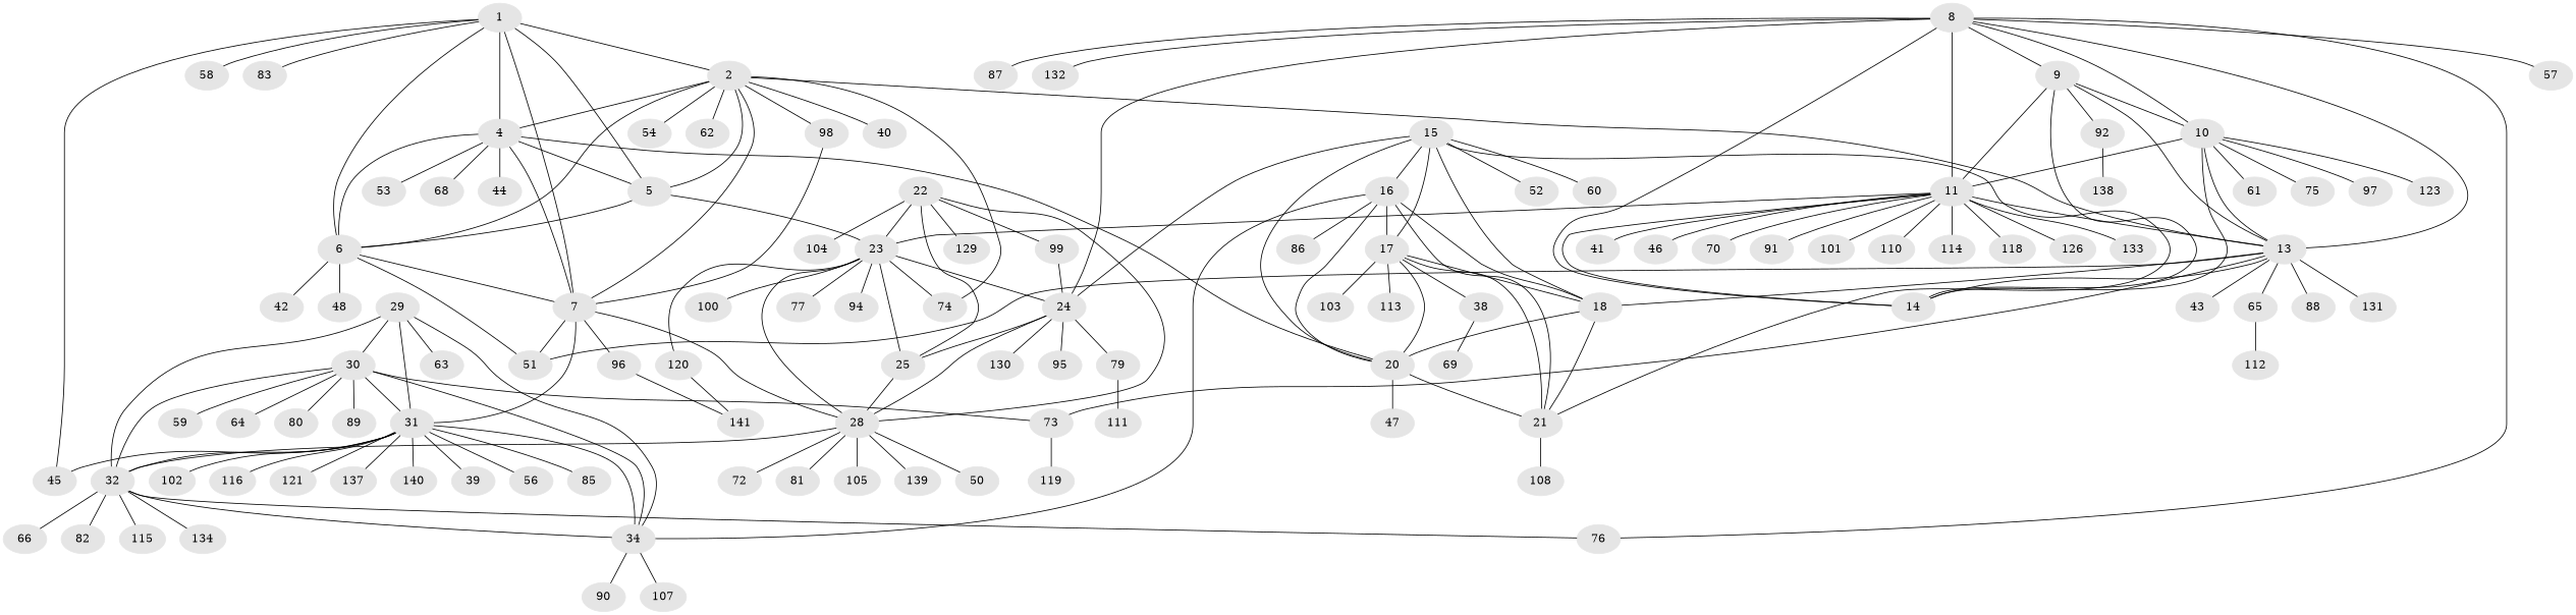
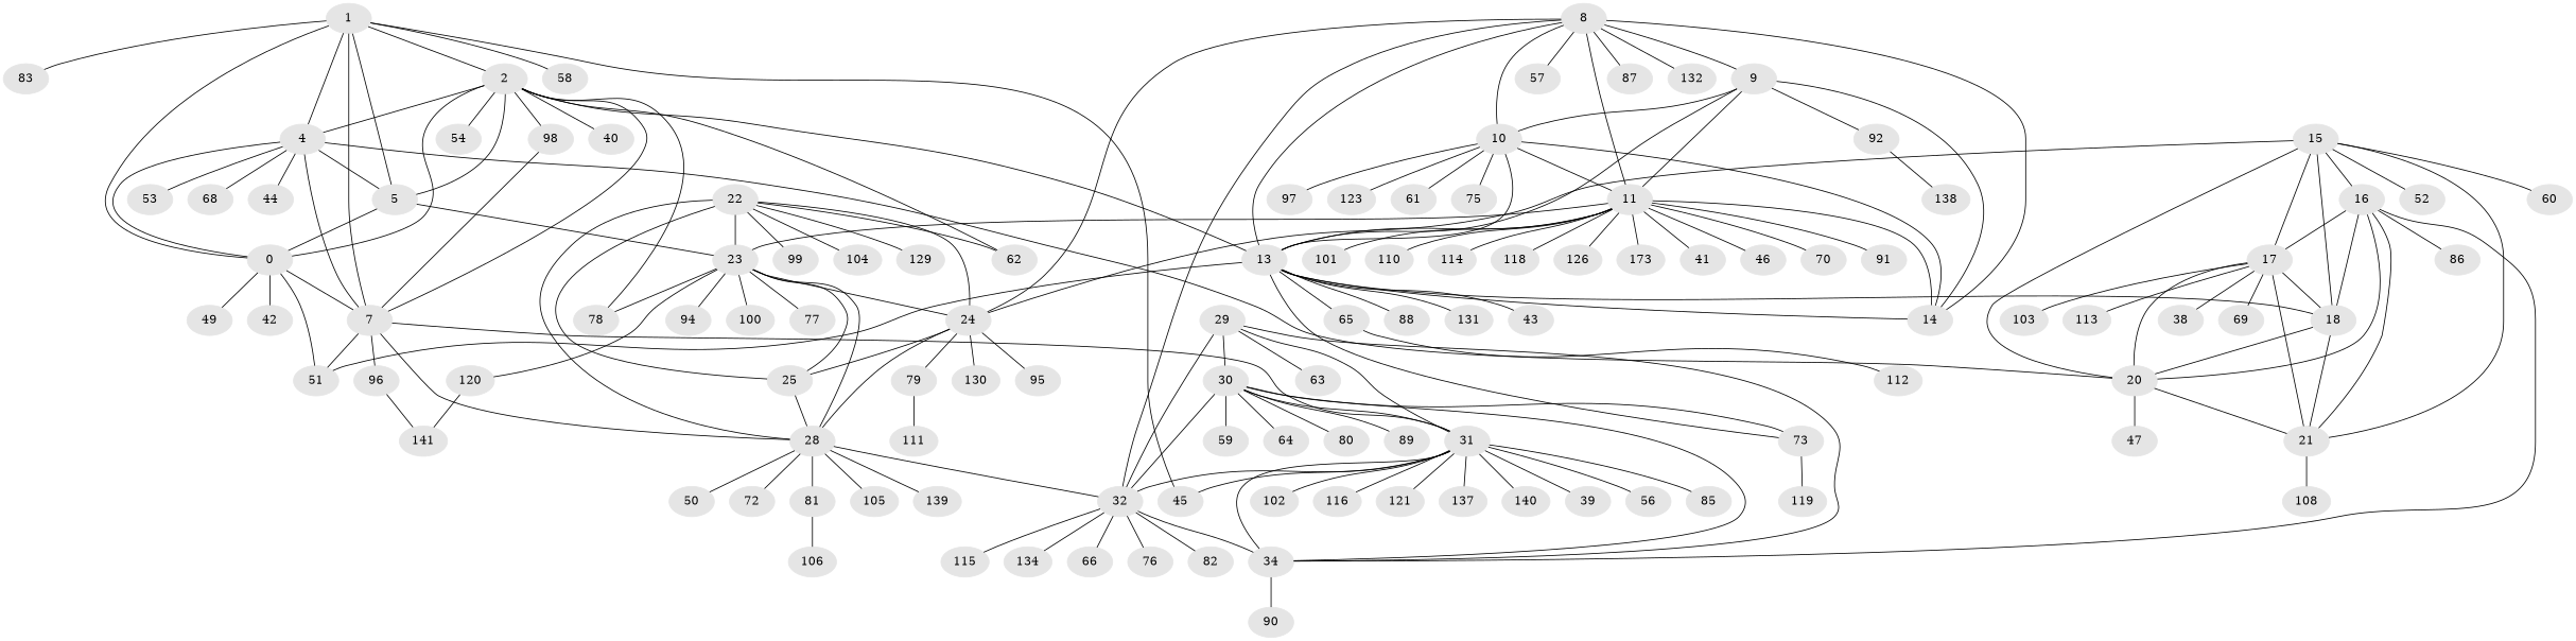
  graph {
    node [color=gray90 style=filled]
    1 [super="+3"]
    2 [super="+109"]
    4 [super="+51"]
    5
-   6 [super="+124"]
+   6 [super="+124" label=0]
    7 [super="+117"]
    45 [super="+122"]
    58
    83
    13 [super="+135"]
    40
    54
    62
-   74
+   74 [label=78]
    98
    20 [super="+93"]
    44
    53
    68
    23 [super="+27"]
    42
-   48
+   48 [label=49]
    n23 [label=51 super="+127"]
    28 [super="+142"]
    31 [super="+35"]
    96
    14
    18
    43
    65
    73
    88
    131
    21 [super="+125"]
    47
    24
    25 [super="+78"]
    77
    94
    100
    120
    32 [super="+33"]
    50
    72
    81
    105
    139
    34 [super="+67"]
    39
    56
    85
    102
    116
    121
    137
    140 [super="+143"]
    141
    8 [super="+49"]
    9 [super="+84"]
    10 [super="+128"]
    11 [super="+12"]
    57
    87
    132
    92
    61
    75
    97
    123
    41
    46
    70
    91
    101
    110
    114
    118
    126
-   133
+   133 [label=173]
    79
    95
    130
    66
    76
    82
    115
    134
    138
    112
    119
    15 [super="+55"]
    16 [super="+36"]
    17 [super="+19"]
    52
    60
    86
    38
    69
    103
    113
    108
    90
-   107
    22 [super="+26"]
    99
    104
    129
    111
+   106
    30 [super="+37"]
    59 [super="+136"]
    64
    80
    89
    29
    63
    1 -- 2 [weight=2]
    1 -- 4 [weight=2]
    1 -- 5 [weight=2]
    1 -- 6 [weight=2]
    1 -- 7 [weight=2]
    1 -- 45
    1 -- 58
    1 -- 83
    2 -- 4
    2 -- 5
    2 -- 6
    2 -- 7
    2 -- 13
    2 -- 40
    2 -- 54
    2 -- 62
    2 -- 74
    2 -- 98
    4 -- 5
    4 -- 6
    4 -- 7
    4 -- 20
    4 -- 44
    4 -- 53
    4 -- 68
    5 -- 6
    5 -- 23
    6 -- 7
    6 -- 42
    6 -- 48
    6 -- n23
    7 -- n23
    7 -- 28
    7 -- 31
    7 -- 96
    13 -- n23
    13 -- 14
    13 -- 18
    13 -- 43
    13 -- 65
    13 -- 73
    13 -- 88
    13 -- 131
    98 -- 7
    20 -- 21
    20 -- 47
    23 -- 74
    23 -- 28 [weight=2]
    23 -- 24 [weight=2]
    23 -- 25 [weight=2]
    23 -- 77
    23 -- 94
    23 -- 100
    23 -- 120
    28 -- 32
    28 -- 50
    28 -- 72
    28 -- 81
    28 -- 105
    28 -- 139
    31 -- 45
    31 -- 32 [weight=4]
    31 -- 34 [weight=2]
    31 -- 39
    31 -- 56
    31 -- 85
    31 -- 102
    31 -- 116
    31 -- 121
    31 -- 137
    31 -- 140
    96 -- 141
    18 -- 20
    18 -- 21
    65 -- 112
    73 -- 119
    21 -- 108
    24 -- 28
    24 -- 25
    24 -- 79
    24 -- 95
    24 -- 130
    25 -- 28
    120 -- 141
    32 -- 34 [weight=2]
    32 -- 66
    32 -- 76
    32 -- 82
    32 -- 115
    32 -- 134
+   81 -- 106
    34 -- 90
-   34 -- 107
    8 -- 13
    8 -- 14
    8 -- 24
-   8 -- 76
+   8 -- 32
    8 -- 9
    8 -- 10
    8 -- 11 [weight=2]
    8 -- 57
    8 -- 87
    8 -- 132
    9 -- 13
    9 -- 14
    9 -- 10
    9 -- 11 [weight=2]
    9 -- 92
    10 -- 13
    10 -- 14
    10 -- 11 [weight=2]
    10 -- 61
    10 -- 75
    10 -- 97
    10 -- 123
    11 -- 13 [weight=2]
    11 -- 23
    11 -- 14 [weight=2]
    11 -- 41
    11 -- 46
    11 -- 70
    11 -- 91
    11 -- 101
    11 -- 110
    11 -- 114
    11 -- 118
    11 -- 126
    11 -- 133
    92 -- 138
    79 -- 111
    15 -- 20
    15 -- 18
    15 -- 21
    15 -- 24
    15 -- 16
    15 -- 17 [weight=2]
    15 -- 52
    15 -- 60
    16 -- 20
    16 -- 18
    16 -- 21
    16 -- 34
    16 -- 17 [weight=2]
    16 -- 86
    17 -- 20 [weight=2]
    17 -- 18 [weight=2]
    17 -- 21 [weight=2]
    17 -- 38
-   38 -- 69
+   17 -- 69
    17 -- 103
    17 -- 113
+   22 -- 62
    22 -- 23 [weight=4]
    22 -- 28 [weight=2]
-   99 -- 24 [weight=2]
+   22 -- 24 [weight=2]
    22 -- 25 [weight=2]
    22 -- 99
    22 -- 104
    22 -- 129
    30 -- 31 [weight=2]
    30 -- 73
    30 -- 32 [weight=2]
    30 -- 34
    30 -- 59
    30 -- 64
    30 -- 80
    30 -- 89
    29 -- 31 [weight=2]
    29 -- 32 [weight=2]
    29 -- 34
    29 -- 30
    29 -- 63
  }
